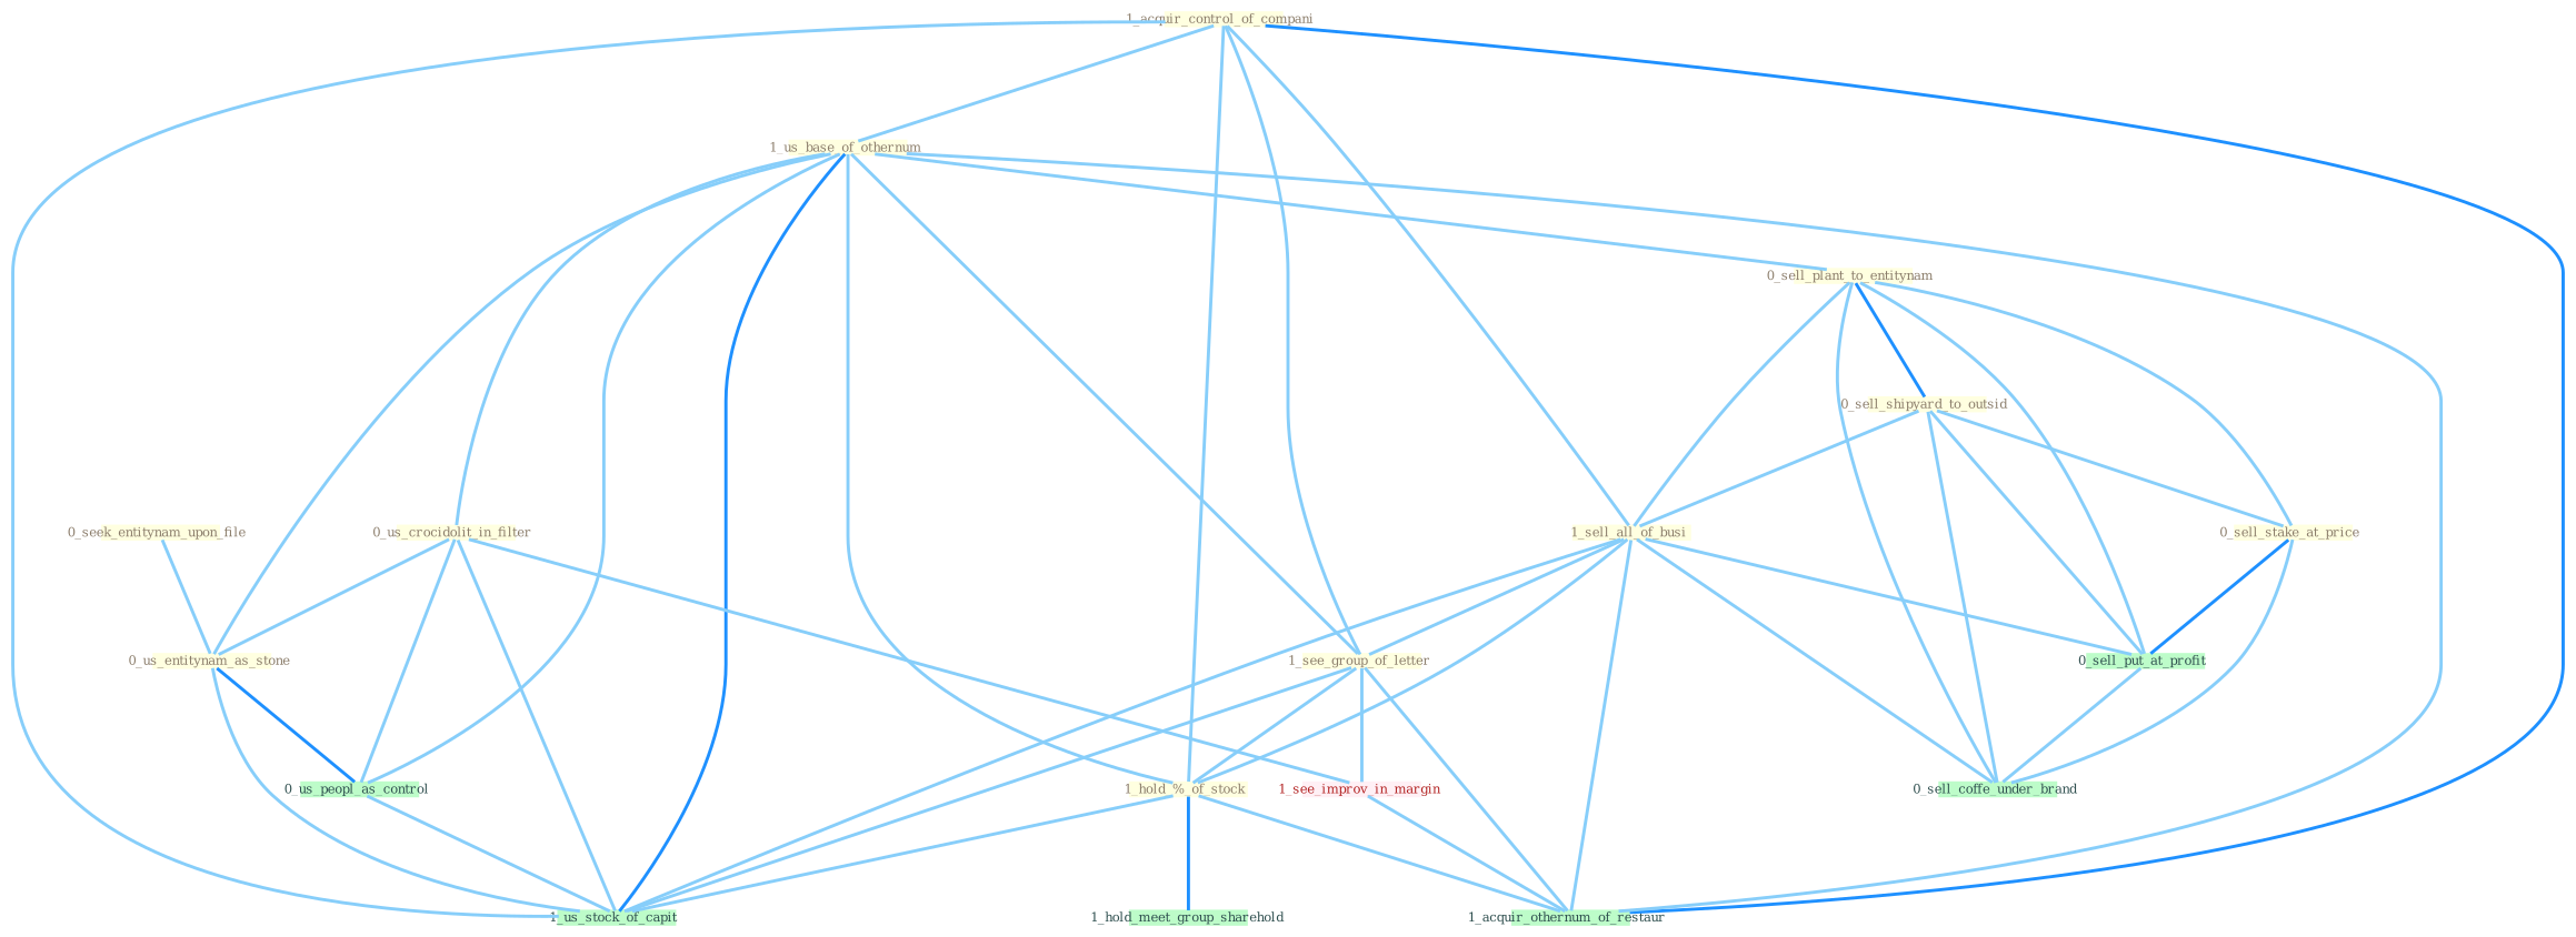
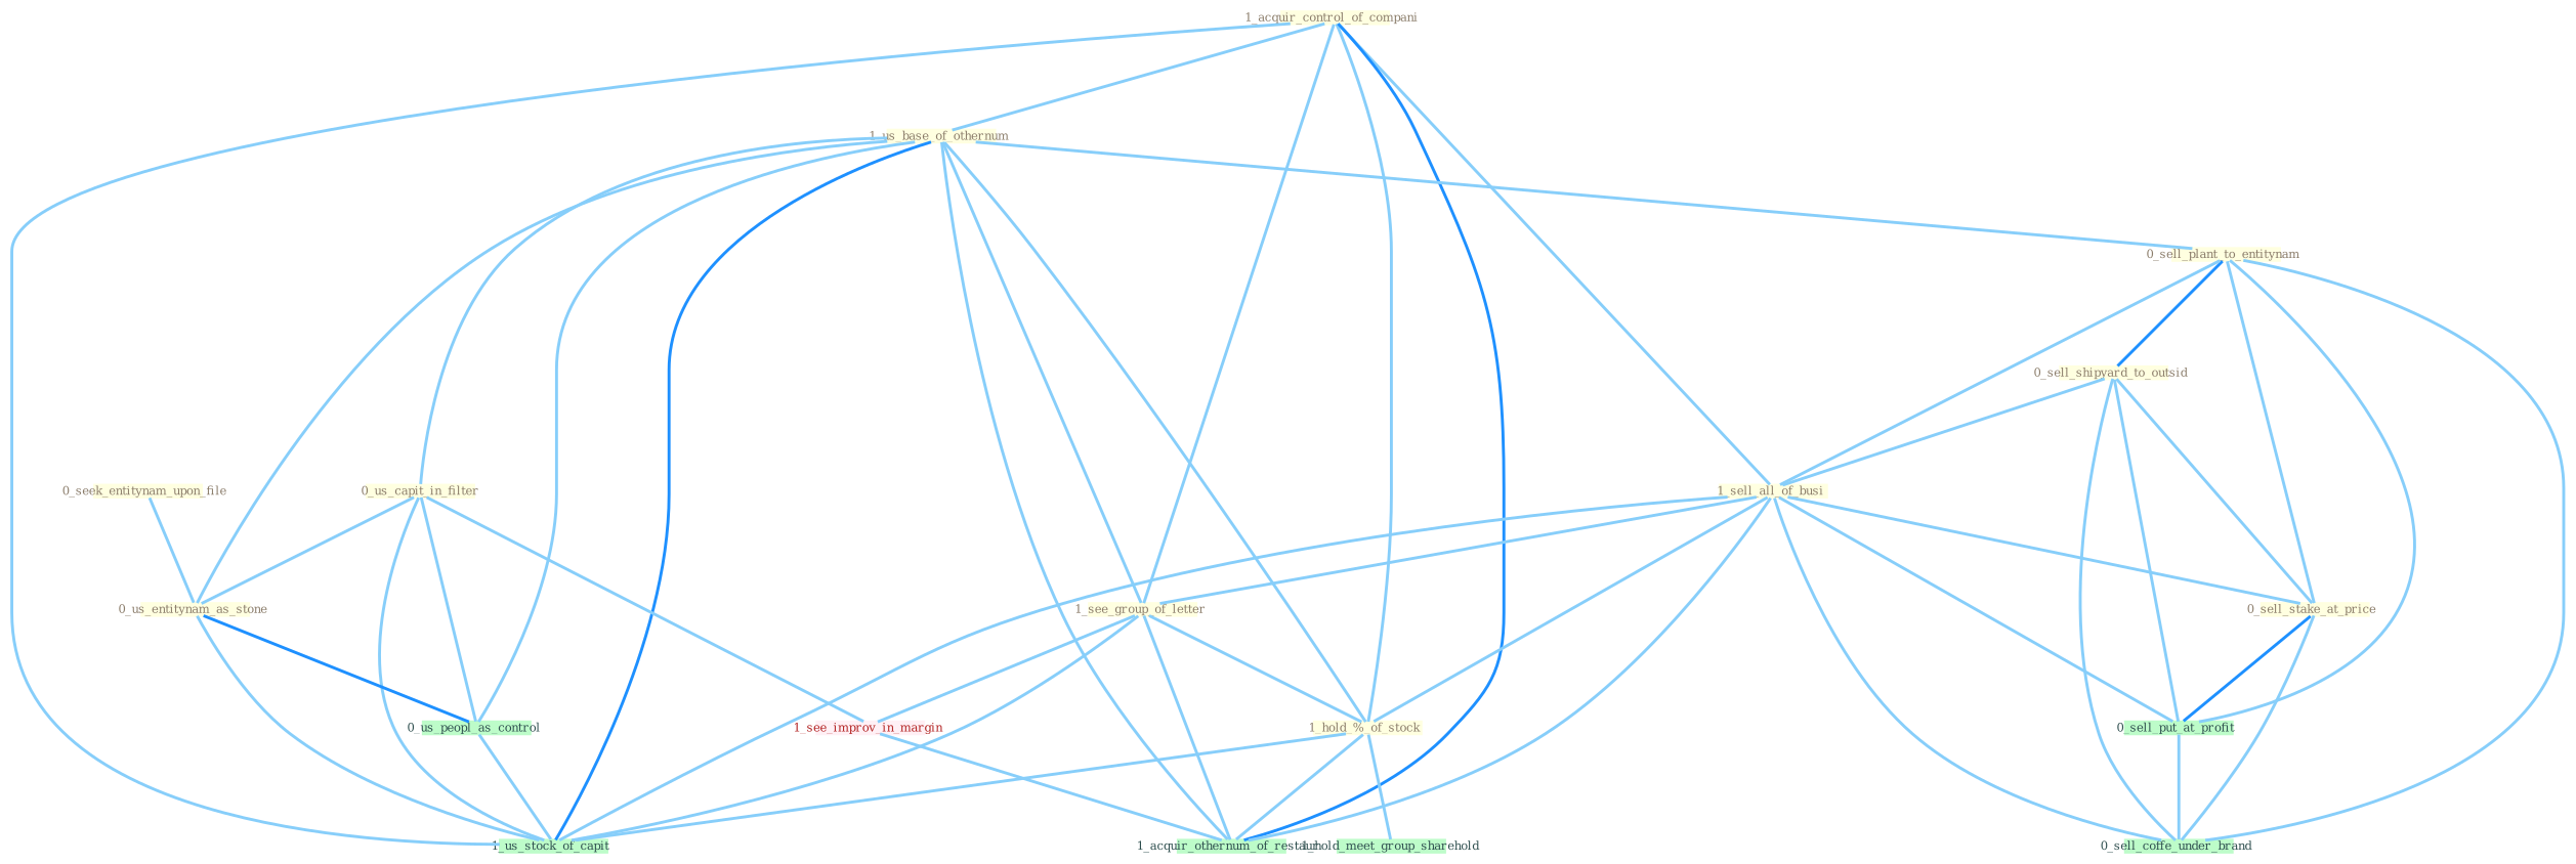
  graph {
    node [color="#ffffe0" fixedsize=true fontcolor="#8b7d6b" fontsize=4 shape=polygon style=filled]
    edge [color="#87cefa" w=1]
    "0_sell_plant_to_entitynam " [height=.06 width=.5]
    "0_sell_shipyard_to_outsid " [height=.06 width=.5]
    "0_seek_entitynam_upon_file " [height=.06 width=.5]
    "1_acquir_control_of_compani " [height=.06 width=.5]
    "1_us_base_of_othernum " [height=.06 width=.5]
-   "0_us_crocidolit_in_filter " [height=.06 width=.5]
+   "0_us_crocidolit_in_filter " [height=.06 width=.5 label="0_us_capit_in_filter"]
    "1_sell_all_of_busi " [height=.06 width=.5]
    "1_see_group_of_letter " [height=.06 width=.5]
    "0_us_entitynam_as_stone " [height=.06 width=.5]
    "1_hold_%_of_stock " [height=.06 width=.5]
    "0_sell_stake_at_price " [height=.06 width=.5]
    "1_see_improv_in_margin " [color="#fff0f5" fontcolor="#b22222" height=.06 width=.5]
    "0_sell_put_at_profit " [color="#BDFCC9" fontcolor="#2f4f4f" height=.06 width=.5]
    "0_sell_coffe_under_brand " [color="#BDFCC9" fontcolor="#2f4f4f" height=.06 width=.5]
    "1_us_stock_of_capit " [color="#BDFCC9" fontcolor="#2f4f4f" height=.06 width=.5]
    "1_acquir_othernum_of_restaur " [color="#BDFCC9" fontcolor="#2f4f4f" height=.06 width=.5]
    "0_us_peopl_as_control " [color="#BDFCC9" fontcolor="#2f4f4f" height=.06 width=.5]
    n18 [color="#BDFCC9" fontcolor="#2f4f4f" height=.06 label="1_hold_meet_group_sharehold" width=.5]
    subgraph sub_1 {
      "0_sell_plant_to_entitynam "
      "0_sell_shipyard_to_outsid "
      "0_seek_entitynam_upon_file "
      "1_acquir_control_of_compani "
      "1_us_base_of_othernum "
      "0_us_crocidolit_in_filter "
      "1_sell_all_of_busi "
      "1_see_group_of_letter "
      "0_us_entitynam_as_stone "
      "1_hold_%_of_stock "
      "0_sell_stake_at_price "
    }
    subgraph sub_2 {
      "1_see_improv_in_margin "
    }
    "0_sell_plant_to_entitynam " -- "0_sell_shipyard_to_outsid " [color="#1e90ff" w=2]
    "0_sell_plant_to_entitynam " -- "1_sell_all_of_busi "
    "0_sell_plant_to_entitynam " -- "0_sell_stake_at_price "
    "0_sell_plant_to_entitynam " -- "0_sell_put_at_profit "
    "0_sell_plant_to_entitynam " -- "0_sell_coffe_under_brand "
    "0_sell_shipyard_to_outsid " -- "1_sell_all_of_busi "
    "0_sell_shipyard_to_outsid " -- "0_sell_stake_at_price "
    "0_sell_shipyard_to_outsid " -- "0_sell_put_at_profit "
    "0_sell_shipyard_to_outsid " -- "0_sell_coffe_under_brand "
    "0_seek_entitynam_upon_file " -- "0_us_entitynam_as_stone "
    "1_acquir_control_of_compani " -- "1_us_base_of_othernum "
    "1_acquir_control_of_compani " -- "1_sell_all_of_busi "
    "1_acquir_control_of_compani " -- "1_see_group_of_letter "
    "1_acquir_control_of_compani " -- "1_hold_%_of_stock "
    "1_acquir_control_of_compani " -- "1_us_stock_of_capit "
    "1_acquir_control_of_compani " -- "1_acquir_othernum_of_restaur " [color="#1e90ff" w=2]
    "1_us_base_of_othernum " -- "0_sell_plant_to_entitynam "
    "1_us_base_of_othernum " -- "0_us_crocidolit_in_filter "
    "1_us_base_of_othernum " -- "1_see_group_of_letter "
    "1_us_base_of_othernum " -- "0_us_entitynam_as_stone "
    "1_us_base_of_othernum " -- "1_hold_%_of_stock "
    "1_us_base_of_othernum " -- "1_us_stock_of_capit " [color="#1e90ff" w=2]
    "1_us_base_of_othernum " -- "1_acquir_othernum_of_restaur "
    "1_us_base_of_othernum " -- "0_us_peopl_as_control "
    "0_us_crocidolit_in_filter " -- "0_us_entitynam_as_stone "
    "0_us_crocidolit_in_filter " -- "1_see_improv_in_margin "
    "0_us_crocidolit_in_filter " -- "1_us_stock_of_capit "
    "0_us_crocidolit_in_filter " -- "0_us_peopl_as_control "
    "1_sell_all_of_busi " -- "1_see_group_of_letter "
    "1_sell_all_of_busi " -- "1_hold_%_of_stock "
+   "1_sell_all_of_busi " -- "0_sell_stake_at_price "
    "1_sell_all_of_busi " -- "0_sell_put_at_profit "
    "1_sell_all_of_busi " -- "0_sell_coffe_under_brand "
    "1_sell_all_of_busi " -- "1_us_stock_of_capit "
    "1_sell_all_of_busi " -- "1_acquir_othernum_of_restaur "
    "1_see_group_of_letter " -- "1_hold_%_of_stock "
    "1_see_group_of_letter " -- "1_see_improv_in_margin "
    "1_see_group_of_letter " -- "1_us_stock_of_capit "
    "1_see_group_of_letter " -- "1_acquir_othernum_of_restaur "
    "0_us_entitynam_as_stone " -- "1_us_stock_of_capit "
    "0_us_entitynam_as_stone " -- "0_us_peopl_as_control " [color="#1e90ff" w=2]
    "1_hold_%_of_stock " -- "1_us_stock_of_capit "
    "1_hold_%_of_stock " -- "1_acquir_othernum_of_restaur "
-   "1_hold_%_of_stock " -- n18 [color="#1e90ff"]
+   "1_hold_%_of_stock " -- n18
    "0_sell_stake_at_price " -- "0_sell_put_at_profit " [color="#1e90ff" w=2]
    "0_sell_stake_at_price " -- "0_sell_coffe_under_brand "
    "1_see_improv_in_margin " -- "1_acquir_othernum_of_restaur "
    "0_sell_put_at_profit " -- "0_sell_coffe_under_brand "
    "0_us_peopl_as_control " -- "1_us_stock_of_capit "
  }
